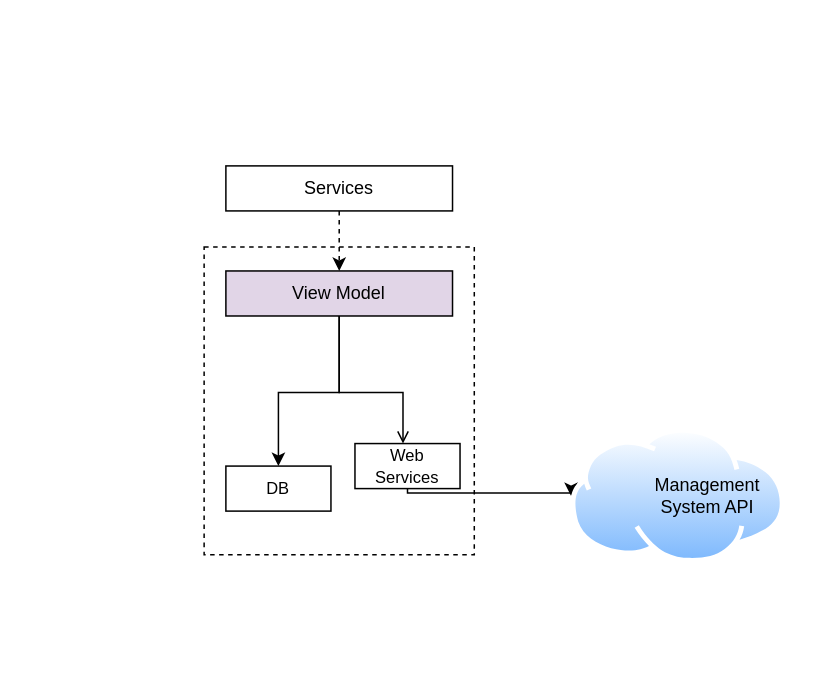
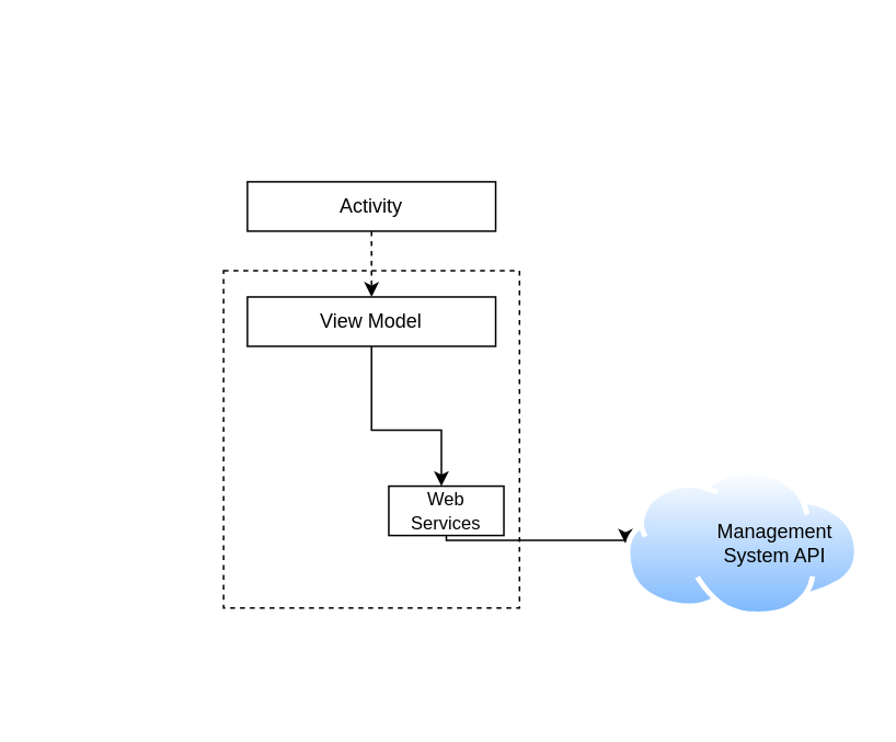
  <mxCell id="0" />
  <mxCell id="1" parent="0" />
  <mxCell id="2" value="" style="shape=image;html=1;verticalAlign=top;verticalLabelPosition=bottom;labelBackgroundColor=#ffffff;imageAspect=0;aspect=fixed;image=https://cdn2.iconfinder.com/data/icons/mobile-smart-phone/64/cell_phone_notch_iphone_samsung_smart-128.png" parent="1" vertex="1"><mxGeometry x="20" y="20" width="408.62" height="408.62" as="geometry" /></mxCell>
  <mxCell id="3" value="" style="edgeStyle=orthogonalEdgeStyle;rounded=0;orthogonalLoop=1;jettySize=auto;html=1;dashed=1;" parent="1" source="4" target="11" edge="1"><mxGeometry relative="1" as="geometry" /></mxCell>
- <mxCell id="4" value="Services" style="rounded=0;whiteSpace=wrap;html=1;" parent="1" vertex="1"><mxGeometry x="150" y="110" width="151" height="30" as="geometry" /></mxCell>
+ <mxCell id="4" value="Activity" style="rounded=0;whiteSpace=wrap;html=1;" parent="1" vertex="1"><mxGeometry x="150" y="110" width="151" height="30" as="geometry" /></mxCell>
  <mxCell id="5" style="edgeStyle=orthogonalEdgeStyle;rounded=0;orthogonalLoop=1;jettySize=auto;html=1;exitX=0.5;exitY=1;exitDx=0;exitDy=0;" parent="1" source="4" target="4" edge="1"><mxGeometry relative="1" as="geometry" /></mxCell>
- <mxCell id="6" value="&lt;font style=&quot;font-size: 11px&quot;&gt;DB&lt;/font&gt;" style="rounded=0;whiteSpace=wrap;html=1;" parent="1" vertex="1"><mxGeometry x="150" y="310" width="70" height="30" as="geometry" /></mxCell>
  <mxCell id="7" value="" style="edgeStyle=elbowEdgeStyle;rounded=0;orthogonalLoop=1;jettySize=auto;elbow=vertical;html=1;entryX=0;entryY=0.5;entryDx=0;entryDy=0;" parent="1" source="8" target="13" edge="1"><mxGeometry relative="1" as="geometry"><mxPoint x="380.046" y="325.412" as="targetPoint" /></mxGeometry></mxCell>
  <mxCell id="8" value="&lt;font style=&quot;font-size: 11px&quot;&gt;Web&lt;br&gt;Services&lt;/font&gt;" style="rounded=0;whiteSpace=wrap;html=1;" parent="1" vertex="1"><mxGeometry x="236" y="295" width="70" height="30" as="geometry" /></mxCell>
- <mxCell id="9" value="" style="edgeStyle=orthogonalEdgeStyle;rounded=0;orthogonalLoop=1;jettySize=auto;html=1;endArrow=open;" parent="1" source="11" target="8" edge="1"><mxGeometry relative="1" as="geometry"><Array as="points"><mxPoint x="226" y="261" /><mxPoint x="268" y="261" /></Array></mxGeometry></mxCell>
- <mxCell id="10" value="" style="edgeStyle=orthogonalEdgeStyle;rounded=0;orthogonalLoop=1;jettySize=auto;html=1;exitX=0.5;exitY=1;exitDx=0;exitDy=0;entryX=0.5;entryY=0;entryDx=0;entryDy=0;" parent="1" source="11" target="6" edge="1"><mxGeometry relative="1" as="geometry"><mxPoint x="381" y="195" as="targetPoint" /><Array as="points"><mxPoint x="226" y="261" /><mxPoint x="185" y="261" /></Array></mxGeometry></mxCell>
- <mxCell id="11" value="View Model" style="rounded=0;whiteSpace=wrap;html=1;fillColor=#e1d5e7;" parent="1" vertex="1"><mxGeometry x="150" y="180" width="151" height="30" as="geometry" /></mxCell>
+ <mxCell id="9" value="" style="edgeStyle=orthogonalEdgeStyle;rounded=0;orthogonalLoop=1;jettySize=auto;html=1;" parent="1" source="11" target="8" edge="1"><mxGeometry relative="1" as="geometry"><Array as="points"><mxPoint x="226" y="261" /><mxPoint x="268" y="261" /></Array></mxGeometry></mxCell>
+ <mxCell id="11" value="View Model" style="rounded=0;whiteSpace=wrap;html=1;" parent="1" vertex="1"><mxGeometry x="150" y="180" width="151" height="30" as="geometry" /></mxCell>
  <mxCell id="12" value="" style="rounded=0;whiteSpace=wrap;html=1;dashed=1;fillColor=none;" parent="1" vertex="1"><mxGeometry x="135.5" y="164" width="180" height="205" as="geometry" /></mxCell>
  <mxCell id="13" value="" style="aspect=fixed;perimeter=ellipsePerimeter;html=1;align=center;shadow=0;dashed=0;spacingTop=3;image;image=img/lib/active_directory/internet_cloud.svg;fillColor=none;" parent="1" vertex="1"><mxGeometry x="380" y="285" width="142.86" height="90" as="geometry" /></mxCell>
  <mxCell id="14" value="Management&lt;br&gt;System API" style="text;html=1;strokeColor=none;fillColor=none;align=center;verticalAlign=middle;whiteSpace=wrap;rounded=0;dashed=1;" parent="1" vertex="1"><mxGeometry x="449.21" y="320" width="44.44" height="20" as="geometry" /></mxCell>
